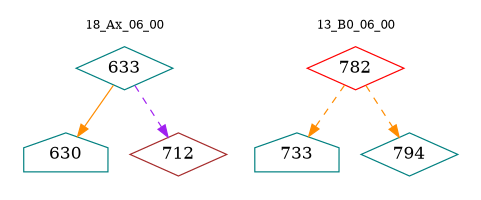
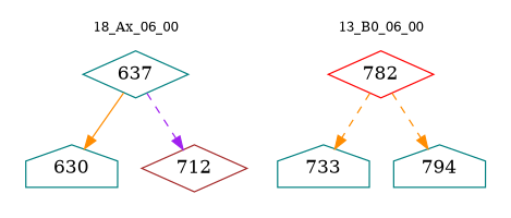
  digraph {
    node [color=teal shape=diamond]
    edge [color=darkorange style=dashed]
-   n1 [label=633]
+   n1 [label=637]
    n2 [label=630 shape=house]
    n3 [color=brown label=712]
    n4 [color=red label=782]
    n5 [label=733 shape=house]
-   n6 [label=794]
+   n6 [label=794 shape=house]
    subgraph cluster_1 {
      color=white
      fontsize=10
      label="18_Ax_06_00"
      n1
      n2
      n3
    }
    subgraph cluster_2 {
      color=white
      fontsize=10
      label="13_B0_06_00"
      n4
      n5
      n6
    }
    n1 -> n2 [style=solid]
    n1 -> n3 [color=purple]
    n4 -> n5
    n4 -> n6
  }
